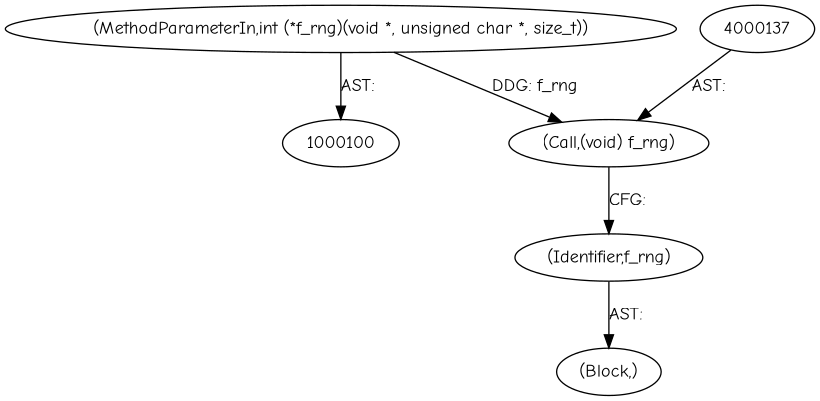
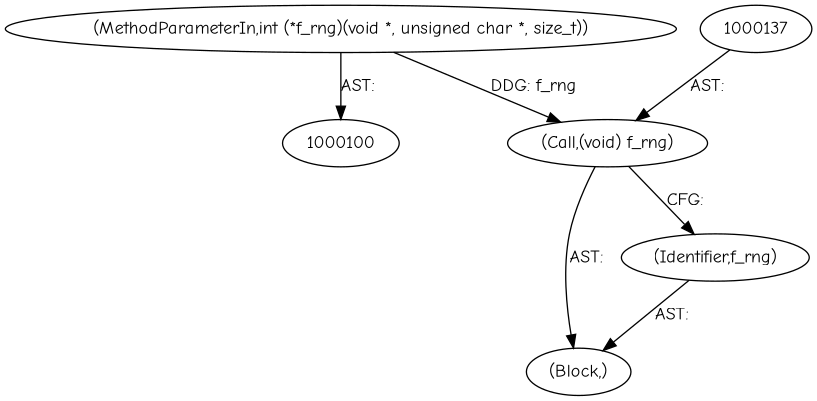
  digraph {
    fontname="Comic Neue"
    node [fontname="Comic Neue"]
    edge [fontname="Comic Neue"]
    n1 [label="(MethodParameterIn,int (*f_rng)(void *, unsigned char *, size_t))"]
    n2 [label="(Call,(void) f_rng)"]
    1000100
    n4 [label="(Block,)"]
    n5 [label="(Identifier,f_rng)"]
-   1000137 [label=4000137]
+   1000137
    n1 -> n2 [label="DDG: f_rng"]
    n1 -> 1000100 [label="AST: "]
+   n2 -> n4 [label="AST: "]
    n2 -> n5 [label="CFG: "]
    n5 -> n4 [label="AST: "]
    1000137 -> n2 [label="AST: "]
  }
